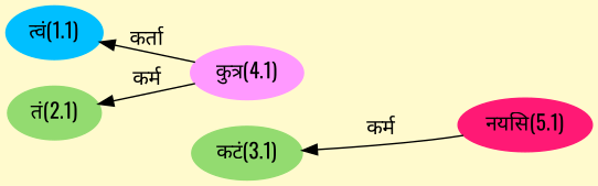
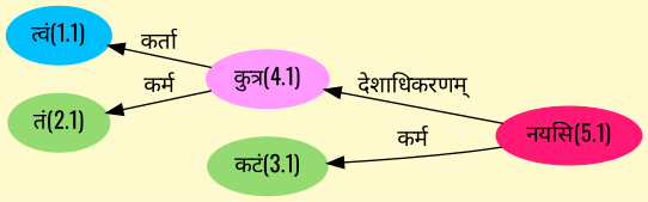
  digraph {
    bgcolor=lemonchiffon1
    compound=true
    fontname=Oswald
    rankdir=LR
    node [color="#93DB70" fontname=Oswald style=filled]
    edge [dir=back fontname=Oswald]
    n1 [color="#00BFFF" label="त्वं(1.1)"]
    n2 [color="#FF99FF" label="कुत्र(4.1)"]
    n3 [color="#FF1975" label="नयसि(5.1)"]
    n4 [label="तं(2.1)"]
    n5 [label="कटं(3.1)"]
    n1 -> n2 [label="कर्ता"]
+   n2 -> n3 [label="देशाधिकरणम्"]
    n4 -> n2 [label="कर्म"]
    n5 -> n3 [label="कर्म"]
  }
